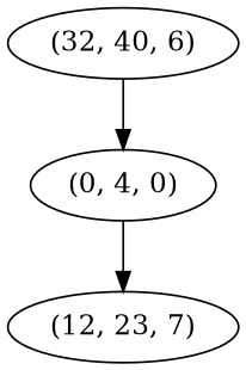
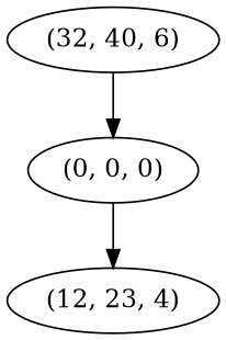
  digraph {
-   "(0, 0, 0)" [label="(0, 4, 0)"]
-   "(12, 23, 4)" [label="(12, 23, 7)"]
+   "(0, 0, 0)"
+   "(12, 23, 4)"
    "(32, 40, 6)"
    "(0, 0, 0)" -> "(12, 23, 4)"
    "(32, 40, 6)" -> "(0, 0, 0)"
  }
